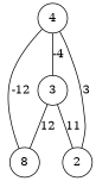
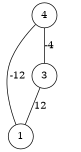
  graph {
    fontname="Helvetica,Arial,sans-serif"
    node [shape=circle]
    4
-   1 [label=8]
-   2
+   1
    3
    4 -- 1 [label=-12]
-   4 -- 2 [label=3]
    4 -- 3 [label=-4]
    3 -- 1 [label=12]
-   3 -- 2 [label=11]
  }
